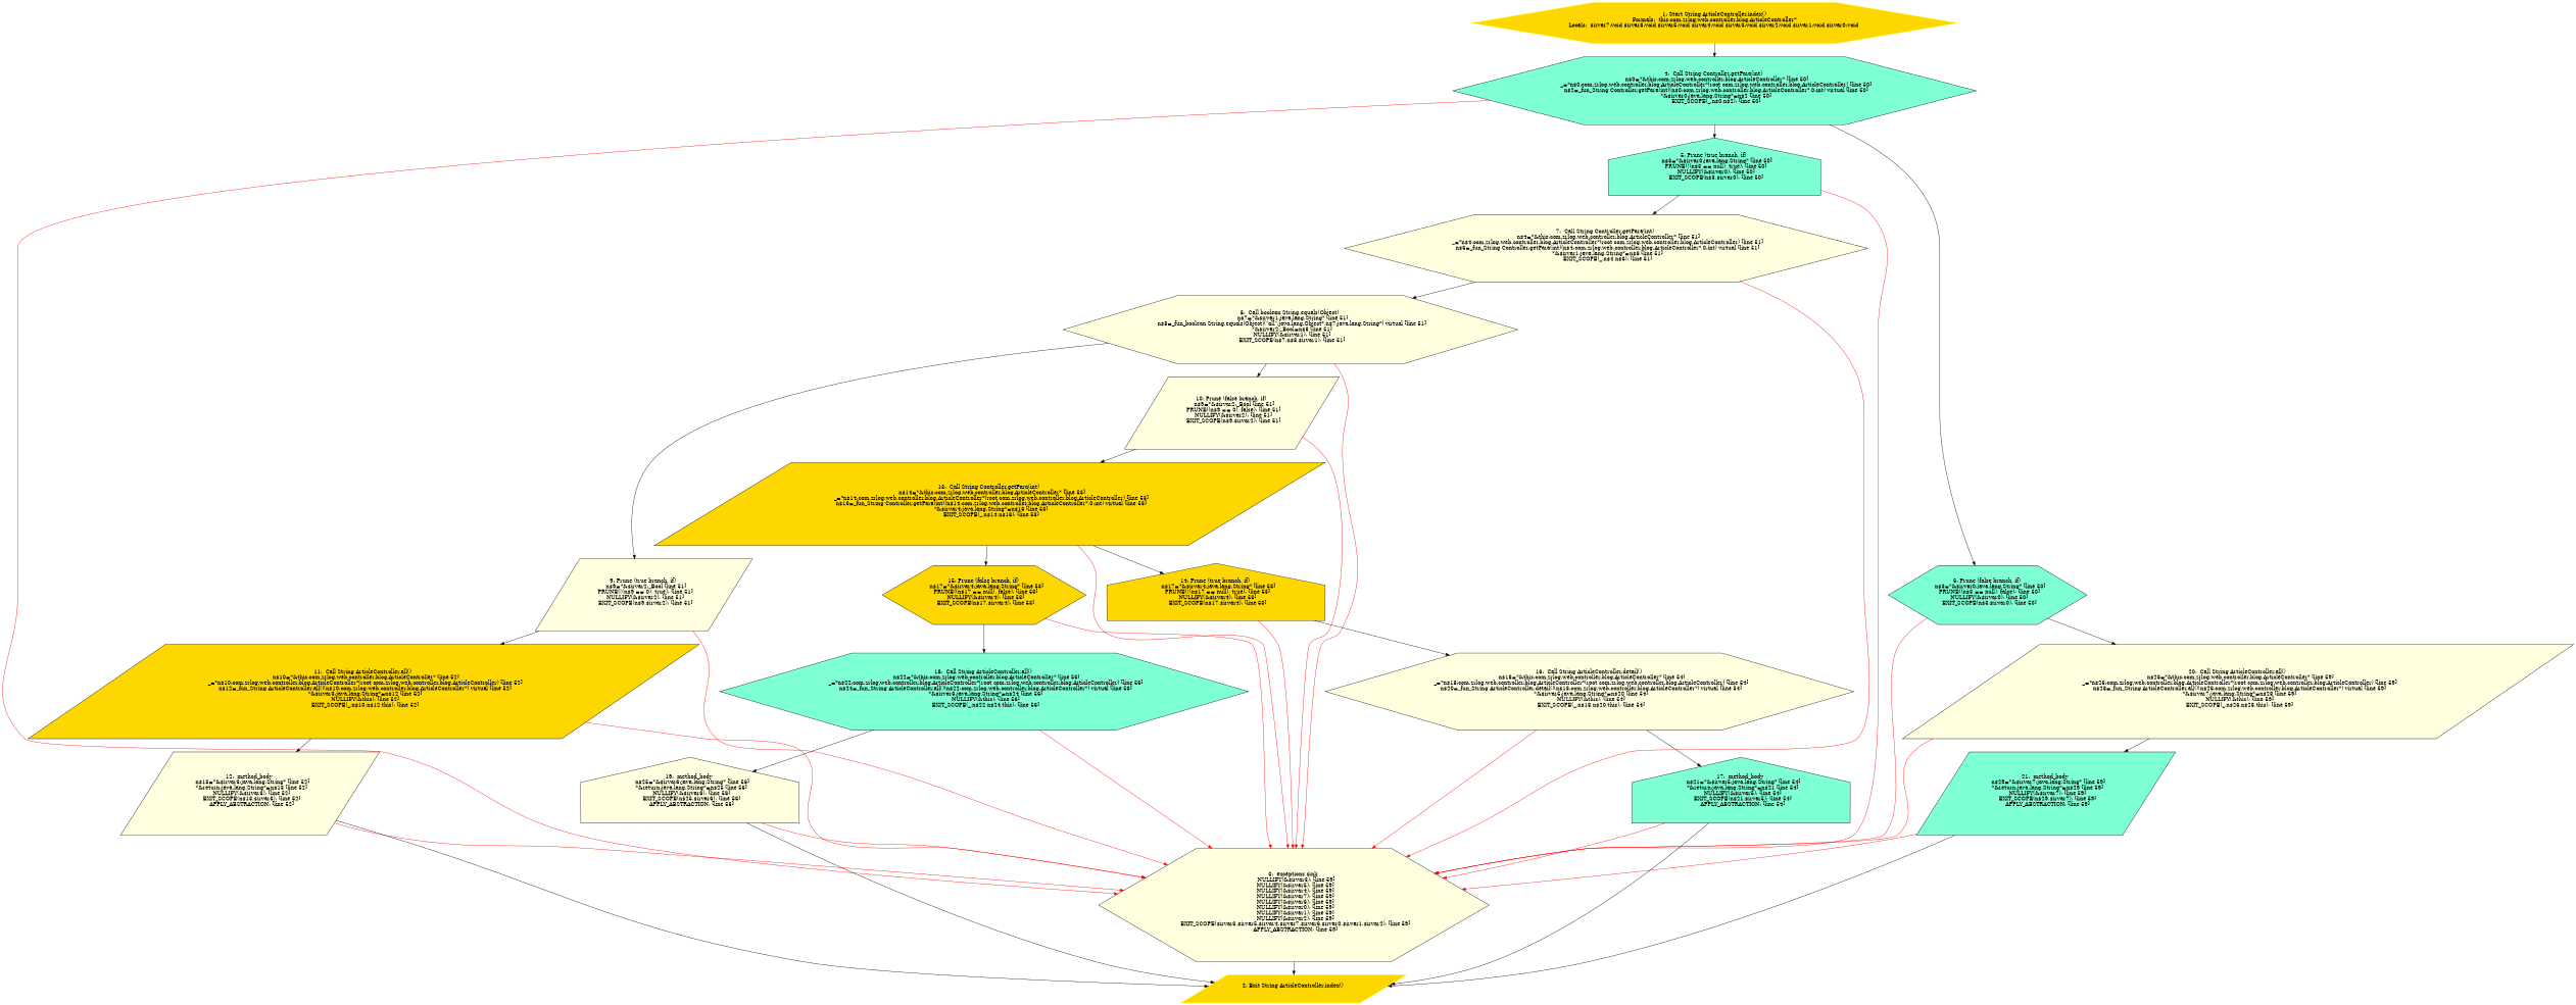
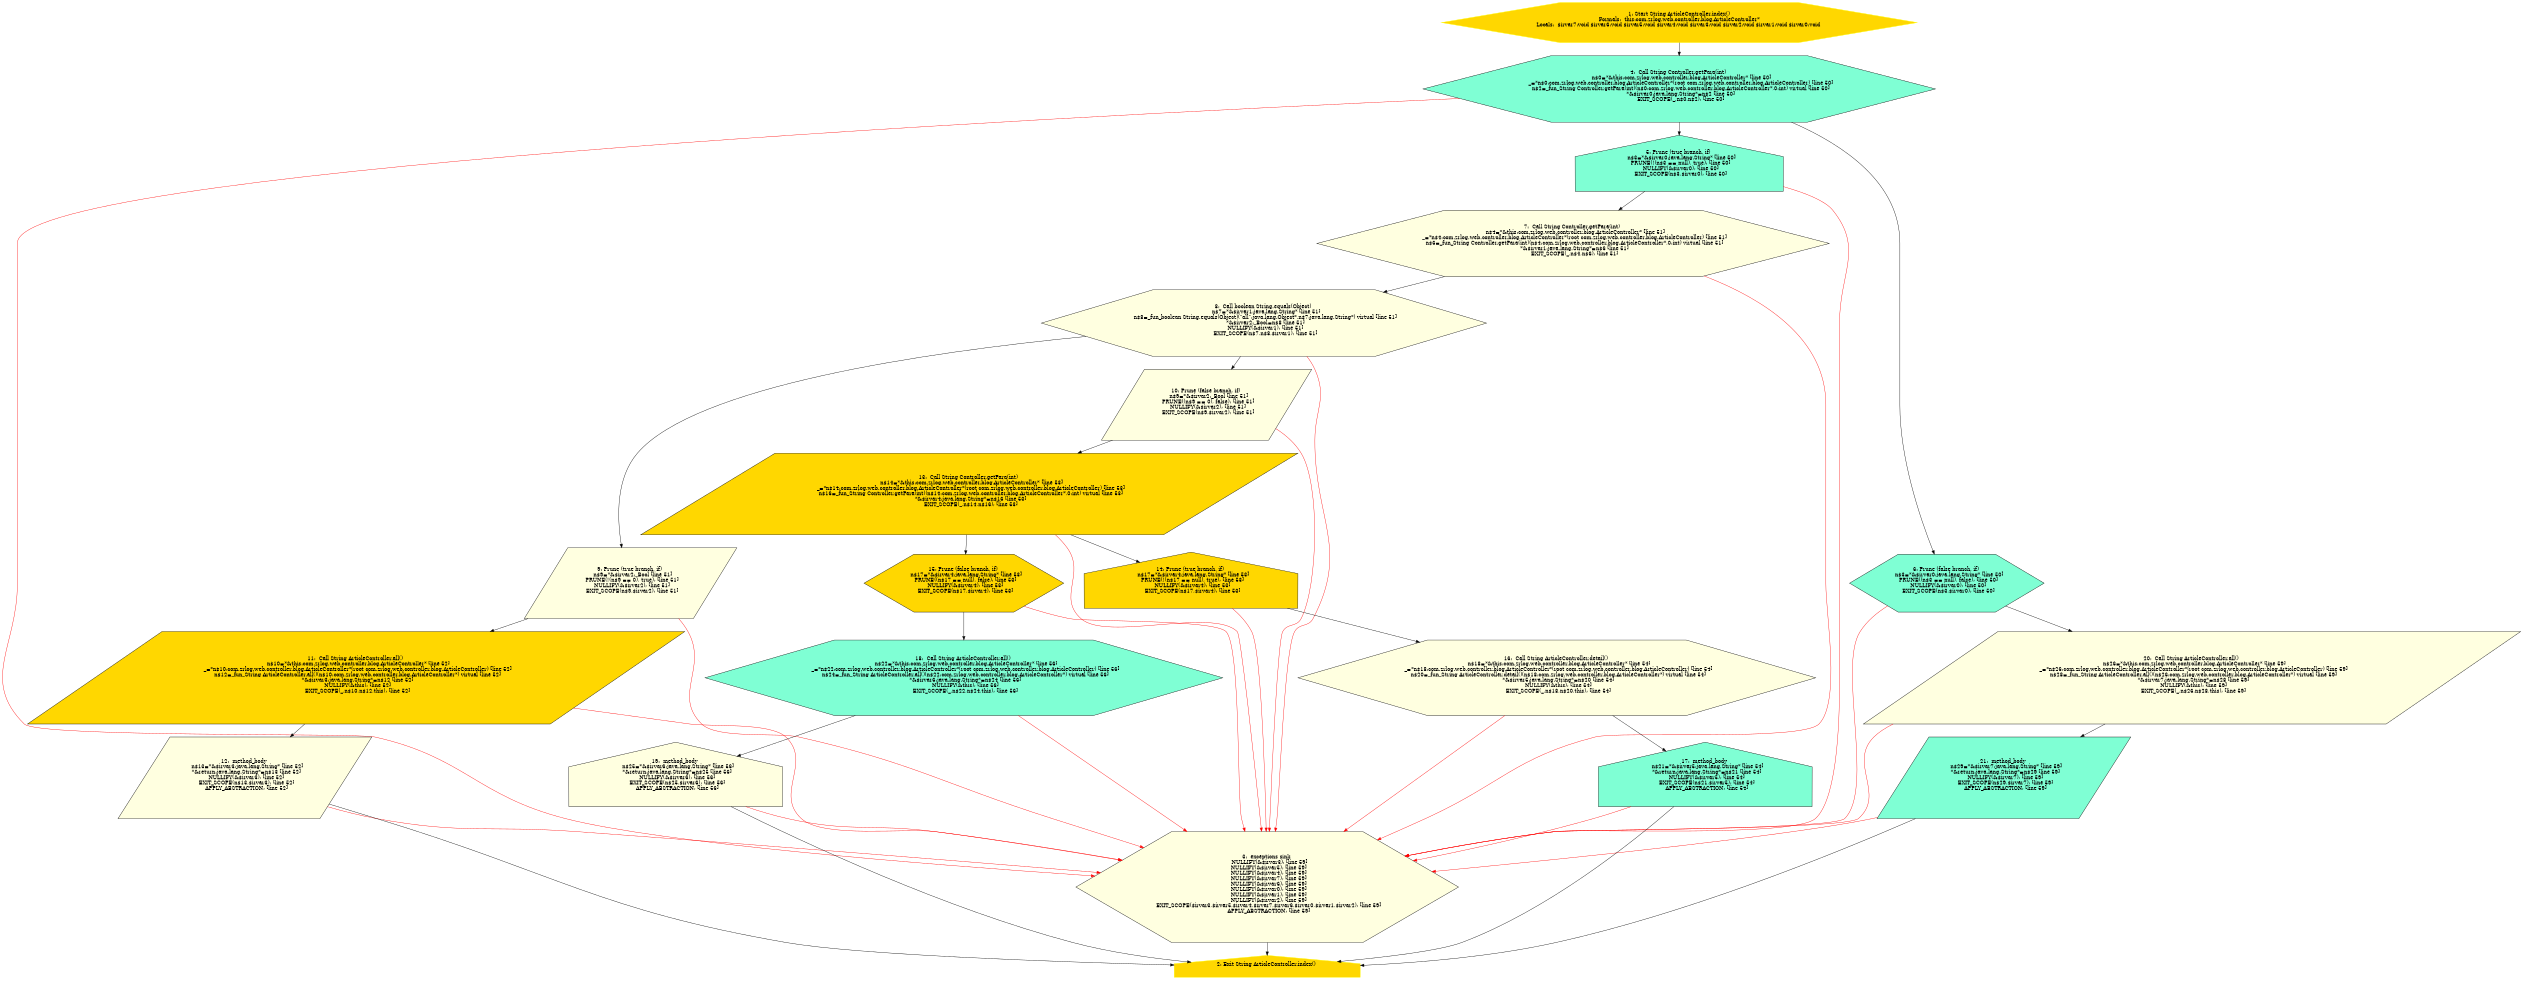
  digraph {
    node [style=filled fillcolor=lightyellow shape=hexagon]
    n1 [color=yellow label="1: Start String ArticleController.index()\nFormals:  this:com.zrlog.web.controller.blog.ArticleController*\nLocals:  $irvar7:void $irvar6:void $irvar5:void $irvar4:void $irvar3:void $irvar2:void $irvar1:void $irvar0:void \n  " fillcolor=gold]
    n2 [label="4:  Call String Controller.getPara(int) \n   n$0=*&this:com.zrlog.web.controller.blog.ArticleController* [line 50]\n  _=*n$0:com.zrlog.web.controller.blog.ArticleController*(root com.zrlog.web.controller.blog.ArticleController) [line 50]\n  n$2=_fun_String Controller.getPara(int)(n$0:com.zrlog.web.controller.blog.ArticleController*,0:int) virtual [line 50]\n  *&$irvar0:java.lang.String*=n$2 [line 50]\n  EXIT_SCOPE(_,n$0,n$2); [line 50]\n " fillcolor=aquamarine]
    n3 [label="3:  exceptions sink \n   NULLIFY(&$irvar3); [line 59]\n  NULLIFY(&$irvar5); [line 59]\n  NULLIFY(&$irvar4); [line 59]\n  NULLIFY(&$irvar7); [line 59]\n  NULLIFY(&$irvar6); [line 59]\n  NULLIFY(&$irvar0); [line 59]\n  NULLIFY(&$irvar1); [line 59]\n  NULLIFY(&$irvar2); [line 59]\n  EXIT_SCOPE($irvar3,$irvar5,$irvar4,$irvar7,$irvar6,$irvar0,$irvar1,$irvar2); [line 59]\n  APPLY_ABSTRACTION; [line 59]\n "]
    n4 [label="5: Prune (true branch, if) \n   n$3=*&$irvar0:java.lang.String* [line 50]\n  PRUNE(!(n$3 == null), true); [line 50]\n  NULLIFY(&$irvar0); [line 50]\n  EXIT_SCOPE(n$3,$irvar0); [line 50]\n " shape=house fillcolor=aquamarine]
    n5 [label="6: Prune (false branch, if) \n   n$3=*&$irvar0:java.lang.String* [line 50]\n  PRUNE((n$3 == null), false); [line 50]\n  NULLIFY(&$irvar0); [line 50]\n  EXIT_SCOPE(n$3,$irvar0); [line 50]\n " fillcolor=aquamarine]
-   n6 [color=yellow label="2: Exit String ArticleController.index() \n  " fillcolor=gold shape=parallelogram]
+   n6 [color=yellow label="2: Exit String ArticleController.index() \n  " fillcolor=gold shape=house]
    n7 [label="7:  Call String Controller.getPara(int) \n   n$4=*&this:com.zrlog.web.controller.blog.ArticleController* [line 51]\n  _=*n$4:com.zrlog.web.controller.blog.ArticleController*(root com.zrlog.web.controller.blog.ArticleController) [line 51]\n  n$6=_fun_String Controller.getPara(int)(n$4:com.zrlog.web.controller.blog.ArticleController*,0:int) virtual [line 51]\n  *&$irvar1:java.lang.String*=n$6 [line 51]\n  EXIT_SCOPE(_,n$4,n$6); [line 51]\n "]
    n8 [label="20:  Call String ArticleController.all() \n   n$26=*&this:com.zrlog.web.controller.blog.ArticleController* [line 59]\n  _=*n$26:com.zrlog.web.controller.blog.ArticleController*(root com.zrlog.web.controller.blog.ArticleController) [line 59]\n  n$28=_fun_String ArticleController.all()(n$26:com.zrlog.web.controller.blog.ArticleController*) virtual [line 59]\n  *&$irvar7:java.lang.String*=n$28 [line 59]\n  NULLIFY(&this); [line 59]\n  EXIT_SCOPE(_,n$26,n$28,this); [line 59]\n " shape=parallelogram]
    n9 [label="8:  Call boolean String.equals(Object) \n   n$7=*&$irvar1:java.lang.String* [line 51]\n  n$8=_fun_boolean String.equals(Object)(\"all\":java.lang.Object*,n$7:java.lang.String*) virtual [line 51]\n  *&$irvar2:_Bool=n$8 [line 51]\n  NULLIFY(&$irvar1); [line 51]\n  EXIT_SCOPE(n$7,n$8,$irvar1); [line 51]\n "]
    n10 [label="21:  method_body \n   n$29=*&$irvar7:java.lang.String* [line 59]\n  *&return:java.lang.String*=n$29 [line 59]\n  NULLIFY(&$irvar7); [line 59]\n  EXIT_SCOPE(n$29,$irvar7); [line 59]\n  APPLY_ABSTRACTION; [line 59]\n " shape=parallelogram fillcolor=aquamarine]
    n11 [label="9: Prune (true branch, if) \n   n$9=*&$irvar2:_Bool [line 51]\n  PRUNE(!(n$9 == 0), true); [line 51]\n  NULLIFY(&$irvar2); [line 51]\n  EXIT_SCOPE(n$9,$irvar2); [line 51]\n " shape=parallelogram]
    n12 [label="10: Prune (false branch, if) \n   n$9=*&$irvar2:_Bool [line 51]\n  PRUNE((n$9 == 0), false); [line 51]\n  NULLIFY(&$irvar2); [line 51]\n  EXIT_SCOPE(n$9,$irvar2); [line 51]\n " shape=parallelogram]
    n13 [label="11:  Call String ArticleController.all() \n   n$10=*&this:com.zrlog.web.controller.blog.ArticleController* [line 52]\n  _=*n$10:com.zrlog.web.controller.blog.ArticleController*(root com.zrlog.web.controller.blog.ArticleController) [line 52]\n  n$12=_fun_String ArticleController.all()(n$10:com.zrlog.web.controller.blog.ArticleController*) virtual [line 52]\n  *&$irvar3:java.lang.String*=n$12 [line 52]\n  NULLIFY(&this); [line 52]\n  EXIT_SCOPE(_,n$10,n$12,this); [line 52]\n " shape=parallelogram fillcolor=gold]
    n14 [label="13:  Call String Controller.getPara(int) \n   n$14=*&this:com.zrlog.web.controller.blog.ArticleController* [line 53]\n  _=*n$14:com.zrlog.web.controller.blog.ArticleController*(root com.zrlog.web.controller.blog.ArticleController) [line 53]\n  n$16=_fun_String Controller.getPara(int)(n$14:com.zrlog.web.controller.blog.ArticleController*,0:int) virtual [line 53]\n  *&$irvar4:java.lang.String*=n$16 [line 53]\n  EXIT_SCOPE(_,n$14,n$16); [line 53]\n " shape=parallelogram fillcolor=gold]
    n15 [label="12:  method_body \n   n$13=*&$irvar3:java.lang.String* [line 52]\n  *&return:java.lang.String*=n$13 [line 52]\n  NULLIFY(&$irvar3); [line 52]\n  EXIT_SCOPE(n$13,$irvar3); [line 52]\n  APPLY_ABSTRACTION; [line 52]\n " shape=parallelogram]
    n16 [label="14: Prune (true branch, if) \n   n$17=*&$irvar4:java.lang.String* [line 53]\n  PRUNE(!(n$17 == null), true); [line 53]\n  NULLIFY(&$irvar4); [line 53]\n  EXIT_SCOPE(n$17,$irvar4); [line 53]\n " shape=house fillcolor=gold]
    n17 [label="15: Prune (false branch, if) \n   n$17=*&$irvar4:java.lang.String* [line 53]\n  PRUNE((n$17 == null), false); [line 53]\n  NULLIFY(&$irvar4); [line 53]\n  EXIT_SCOPE(n$17,$irvar4); [line 53]\n " fillcolor=gold]
    n18 [label="16:  Call String ArticleController.detail() \n   n$18=*&this:com.zrlog.web.controller.blog.ArticleController* [line 54]\n  _=*n$18:com.zrlog.web.controller.blog.ArticleController*(root com.zrlog.web.controller.blog.ArticleController) [line 54]\n  n$20=_fun_String ArticleController.detail()(n$18:com.zrlog.web.controller.blog.ArticleController*) virtual [line 54]\n  *&$irvar5:java.lang.String*=n$20 [line 54]\n  NULLIFY(&this); [line 54]\n  EXIT_SCOPE(_,n$18,n$20,this); [line 54]\n "]
    n19 [label="18:  Call String ArticleController.all() \n   n$22=*&this:com.zrlog.web.controller.blog.ArticleController* [line 56]\n  _=*n$22:com.zrlog.web.controller.blog.ArticleController*(root com.zrlog.web.controller.blog.ArticleController) [line 56]\n  n$24=_fun_String ArticleController.all()(n$22:com.zrlog.web.controller.blog.ArticleController*) virtual [line 56]\n  *&$irvar6:java.lang.String*=n$24 [line 56]\n  NULLIFY(&this); [line 56]\n  EXIT_SCOPE(_,n$22,n$24,this); [line 56]\n " fillcolor=aquamarine]
    n20 [label="17:  method_body \n   n$21=*&$irvar5:java.lang.String* [line 54]\n  *&return:java.lang.String*=n$21 [line 54]\n  NULLIFY(&$irvar5); [line 54]\n  EXIT_SCOPE(n$21,$irvar5); [line 54]\n  APPLY_ABSTRACTION; [line 54]\n " shape=house fillcolor=aquamarine]
    n21 [label="19:  method_body \n   n$25=*&$irvar6:java.lang.String* [line 56]\n  *&return:java.lang.String*=n$25 [line 56]\n  NULLIFY(&$irvar6); [line 56]\n  EXIT_SCOPE(n$25,$irvar6); [line 56]\n  APPLY_ABSTRACTION; [line 56]\n " shape=house]
    n1 -> n2
    n2 -> n3 [color=red]
    n2 -> n4
    n2 -> n5
    n3 -> n6
    n4 -> n3 [color=red]
    n4 -> n7
    n5 -> n3 [color=red]
    n5 -> n8
    n7 -> n3 [color=red]
    n7 -> n9
    n8 -> n3 [color=red]
    n8 -> n10
    n9 -> n3 [color=red]
    n9 -> n11
    n9 -> n12
    n10 -> n3 [color=red]
    n10 -> n6
    n11 -> n3 [color=red]
    n11 -> n13
    n12 -> n3 [color=red]
    n12 -> n14
    n13 -> n3 [color=red]
    n13 -> n15
    n14 -> n3 [color=red]
    n14 -> n16
    n14 -> n17
    n15 -> n3 [color=red]
    n15 -> n6
    n16 -> n3 [color=red]
    n16 -> n18
    n17 -> n3 [color=red]
    n17 -> n19
    n18 -> n3 [color=red]
    n18 -> n20
    n19 -> n3 [color=red]
    n19 -> n21
    n20 -> n3 [color=red]
    n20 -> n6
    n21 -> n3 [color=red]
    n21 -> n6
  }
